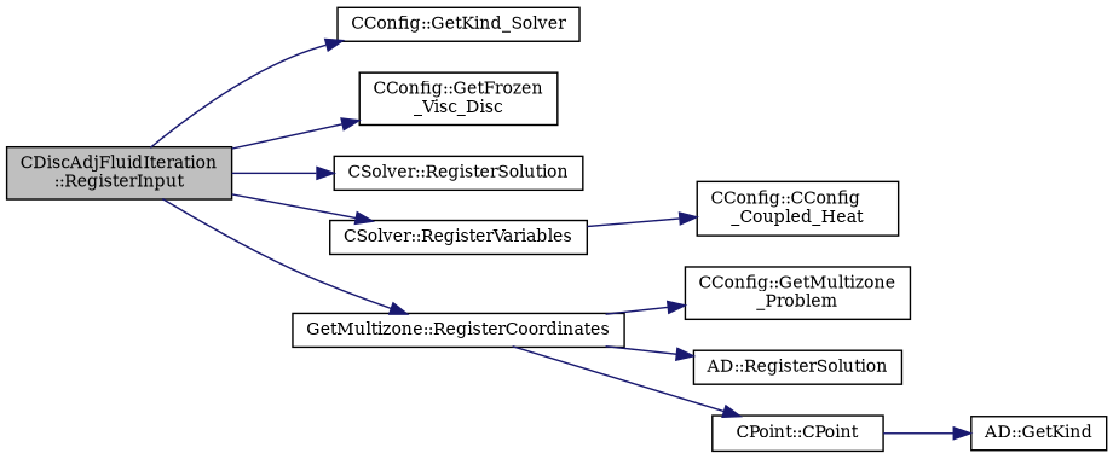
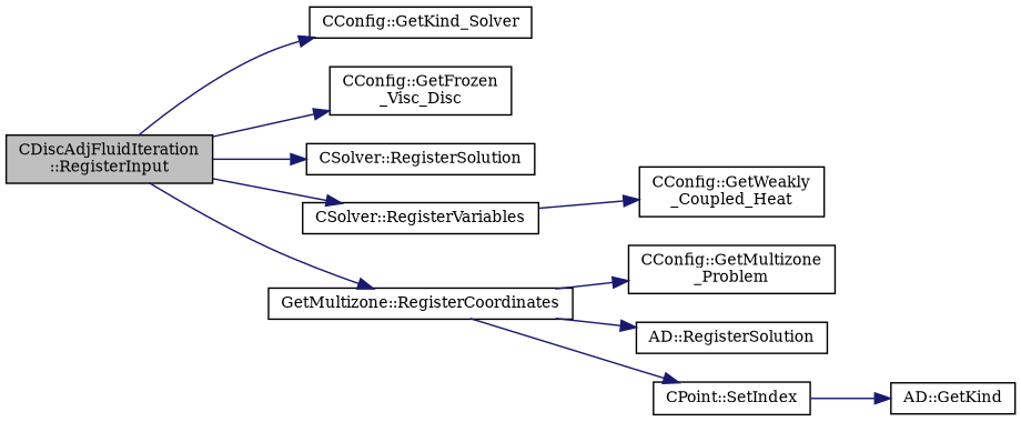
  digraph {
    fontname="DejaVu Serif"
    rankdir=LR
    node [color=black fillcolor=white fontname="DejaVu Serif" fontsize=10 shape=record style=filled]
    edge [color=midnightblue fontname="DejaVu Serif" fontsize=10 labelfontname=Helvetica labelfontsize=10 style=solid]
    n1 [fillcolor=grey75 fontcolor=black height=0.2 label="CDiscAdjFluidIteration\l::RegisterInput" width=0.4]
    n2 [height=0.2 label="CConfig::GetKind_Solver" width=0.4]
    n3 [height=0.2 label="CConfig::GetFrozen\l_Visc_Disc" width=0.4]
    n4 [height=0.2 label="CSolver::RegisterSolution" width=0.4]
    n5 [height=0.2 label="CSolver::RegisterVariables" width=0.4]
    n6 [height=0.2 label="GetMultizone::RegisterCoordinates" width=0.4]
-   n7 [height=0.2 label="CConfig::CConfig\l_Coupled_Heat" width=0.4]
+   n7 [height=0.2 label="CConfig::GetWeakly\l_Coupled_Heat" width=0.4]
    n8 [height=0.2 label="CConfig::GetMultizone\l_Problem" width=0.4]
    n9 [height=0.2 label="AD::RegisterSolution" width=0.4]
-   n10 [height=0.2 label="CPoint::CPoint" width=0.4]
+   n10 [height=0.2 label="CPoint::SetIndex" width=0.4]
    n11 [height=0.2 label="AD::GetKind" width=0.4]
    n1 -> n2
    n1 -> n3
    n1 -> n4
    n1 -> n5
    n1 -> n6
    n5 -> n7
    n6 -> n8
    n6 -> n9
    n6 -> n10
    n10 -> n11
  }
